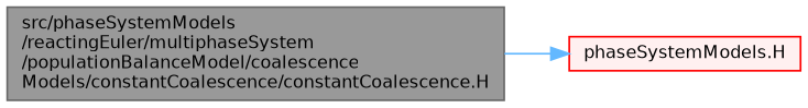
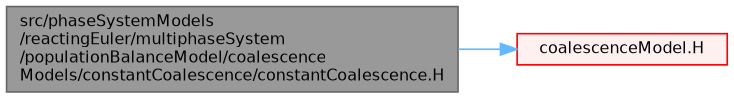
  digraph {
    rankdir=LR
    node [fontname=Helvetica fontsize=10 shape=box style=filled]
    n1 [color=gray40 fillcolor=grey60 fontcolor=black height=0.2 label="src/phaseSystemModels\l/reactingEuler/multiphaseSystem\l/populationBalanceModel/coalescence\lModels/constantCoalescence/constantCoalescence.H" width=0.4]
-   n2 [color=red fillcolor="#FFF0F0" height=0.2 label="phaseSystemModels.H" width=0.4]
+   n2 [color=red fillcolor="#FFF0F0" height=0.2 label="coalescenceModel.H" width=0.4]
    n1 -> n2 [color=steelblue1 fontname=Helvetica fontsize=10 labelfontname=Helvetica labelfontsize=10 style=solid]
  }
